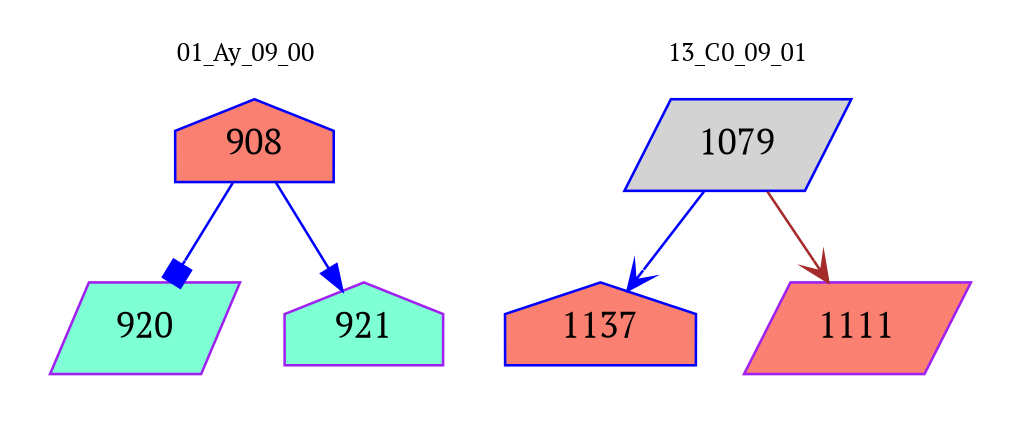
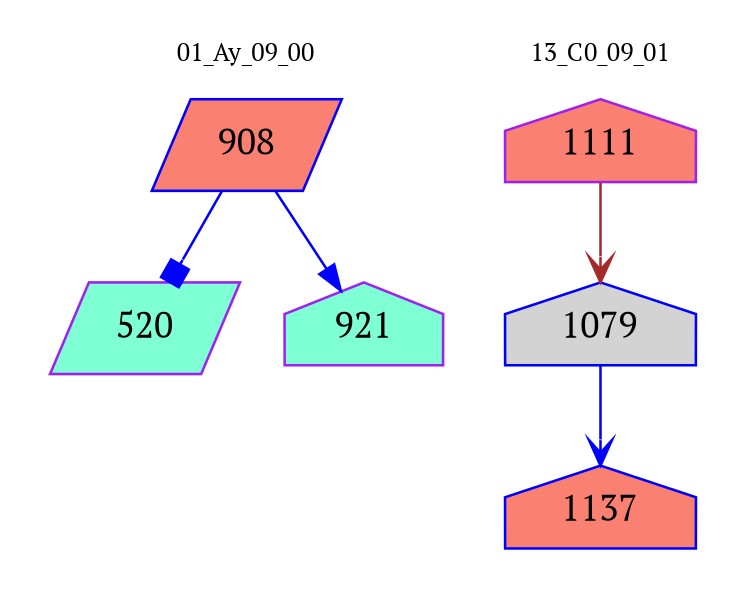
  digraph {
    fontname="PT Serif"
    node [color=blue fillcolor=salmon fontname="PT Serif" shape=house style=filled]
    edge [arrowhead=vee color=blue fontname="PT Serif"]
-   n1 [label=908]
-   n2 [color=purple fillcolor=aquamarine label=920 shape=parallelogram]
+   n1 [label=908 shape=parallelogram]
+   n2 [color=purple fillcolor=aquamarine label=520 shape=parallelogram]
    n3 [color=purple fillcolor=aquamarine label=921]
-   n4 [fillcolor=lightgrey label=1079 shape=parallelogram]
+   n4 [fillcolor=lightgrey label=1079]
    n5 [label=1137]
-   n6 [color=purple label=1111 shape=parallelogram]
+   n6 [color=purple label=1111]
    subgraph cluster_1 {
      color=white
      fontsize=10
      label="01_Ay_09_00"
      n1
      n2
      n3
    }
    subgraph cluster_2 {
      color=white
      fontsize=10
      label="13_C0_09_01"
      n4
      n5
      n6
    }
    n1 -> n2 [arrowhead=box]
    n1 -> n3 [arrowhead=normal]
    n4 -> n5
-   n4 -> n6 [color=brown]
+   n6 -> n4 [color=brown]
  }
